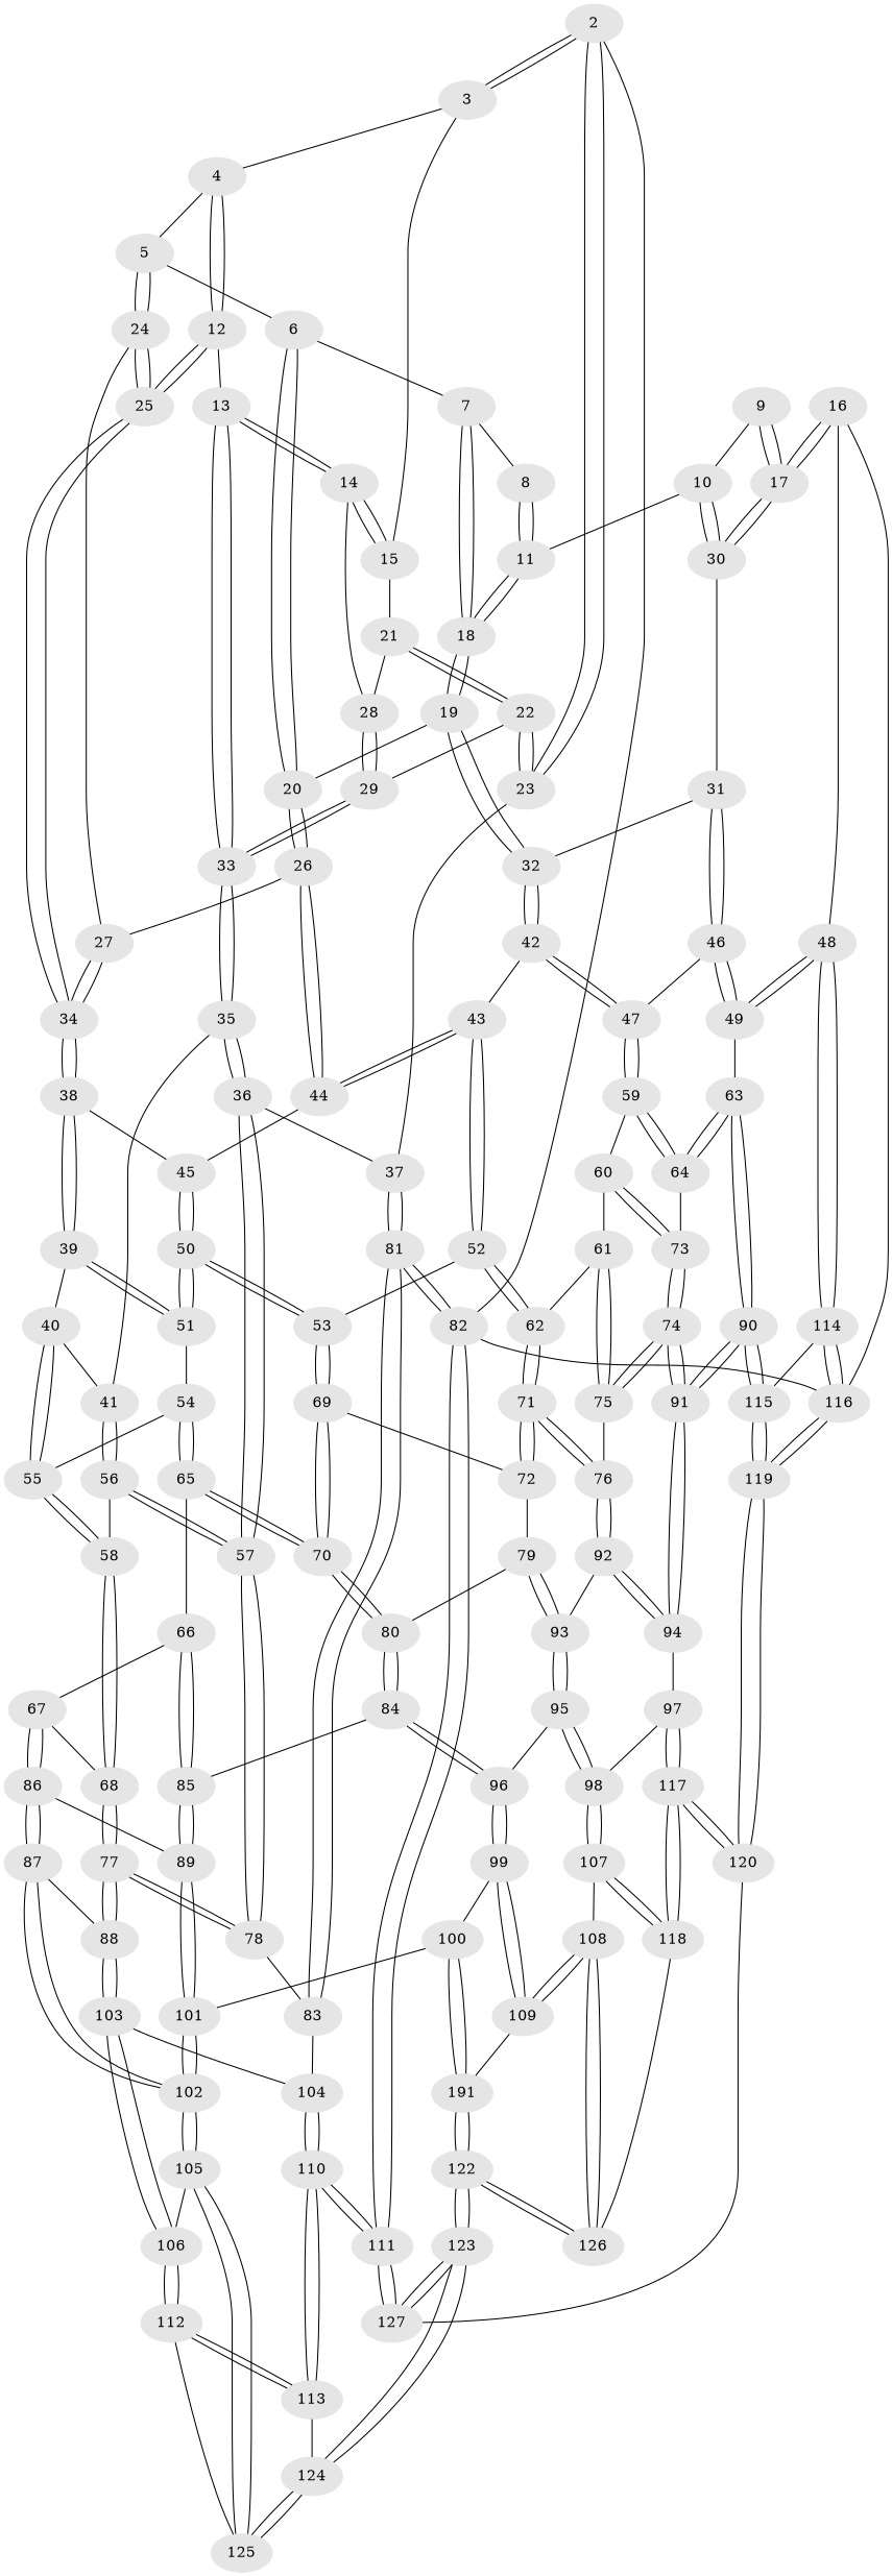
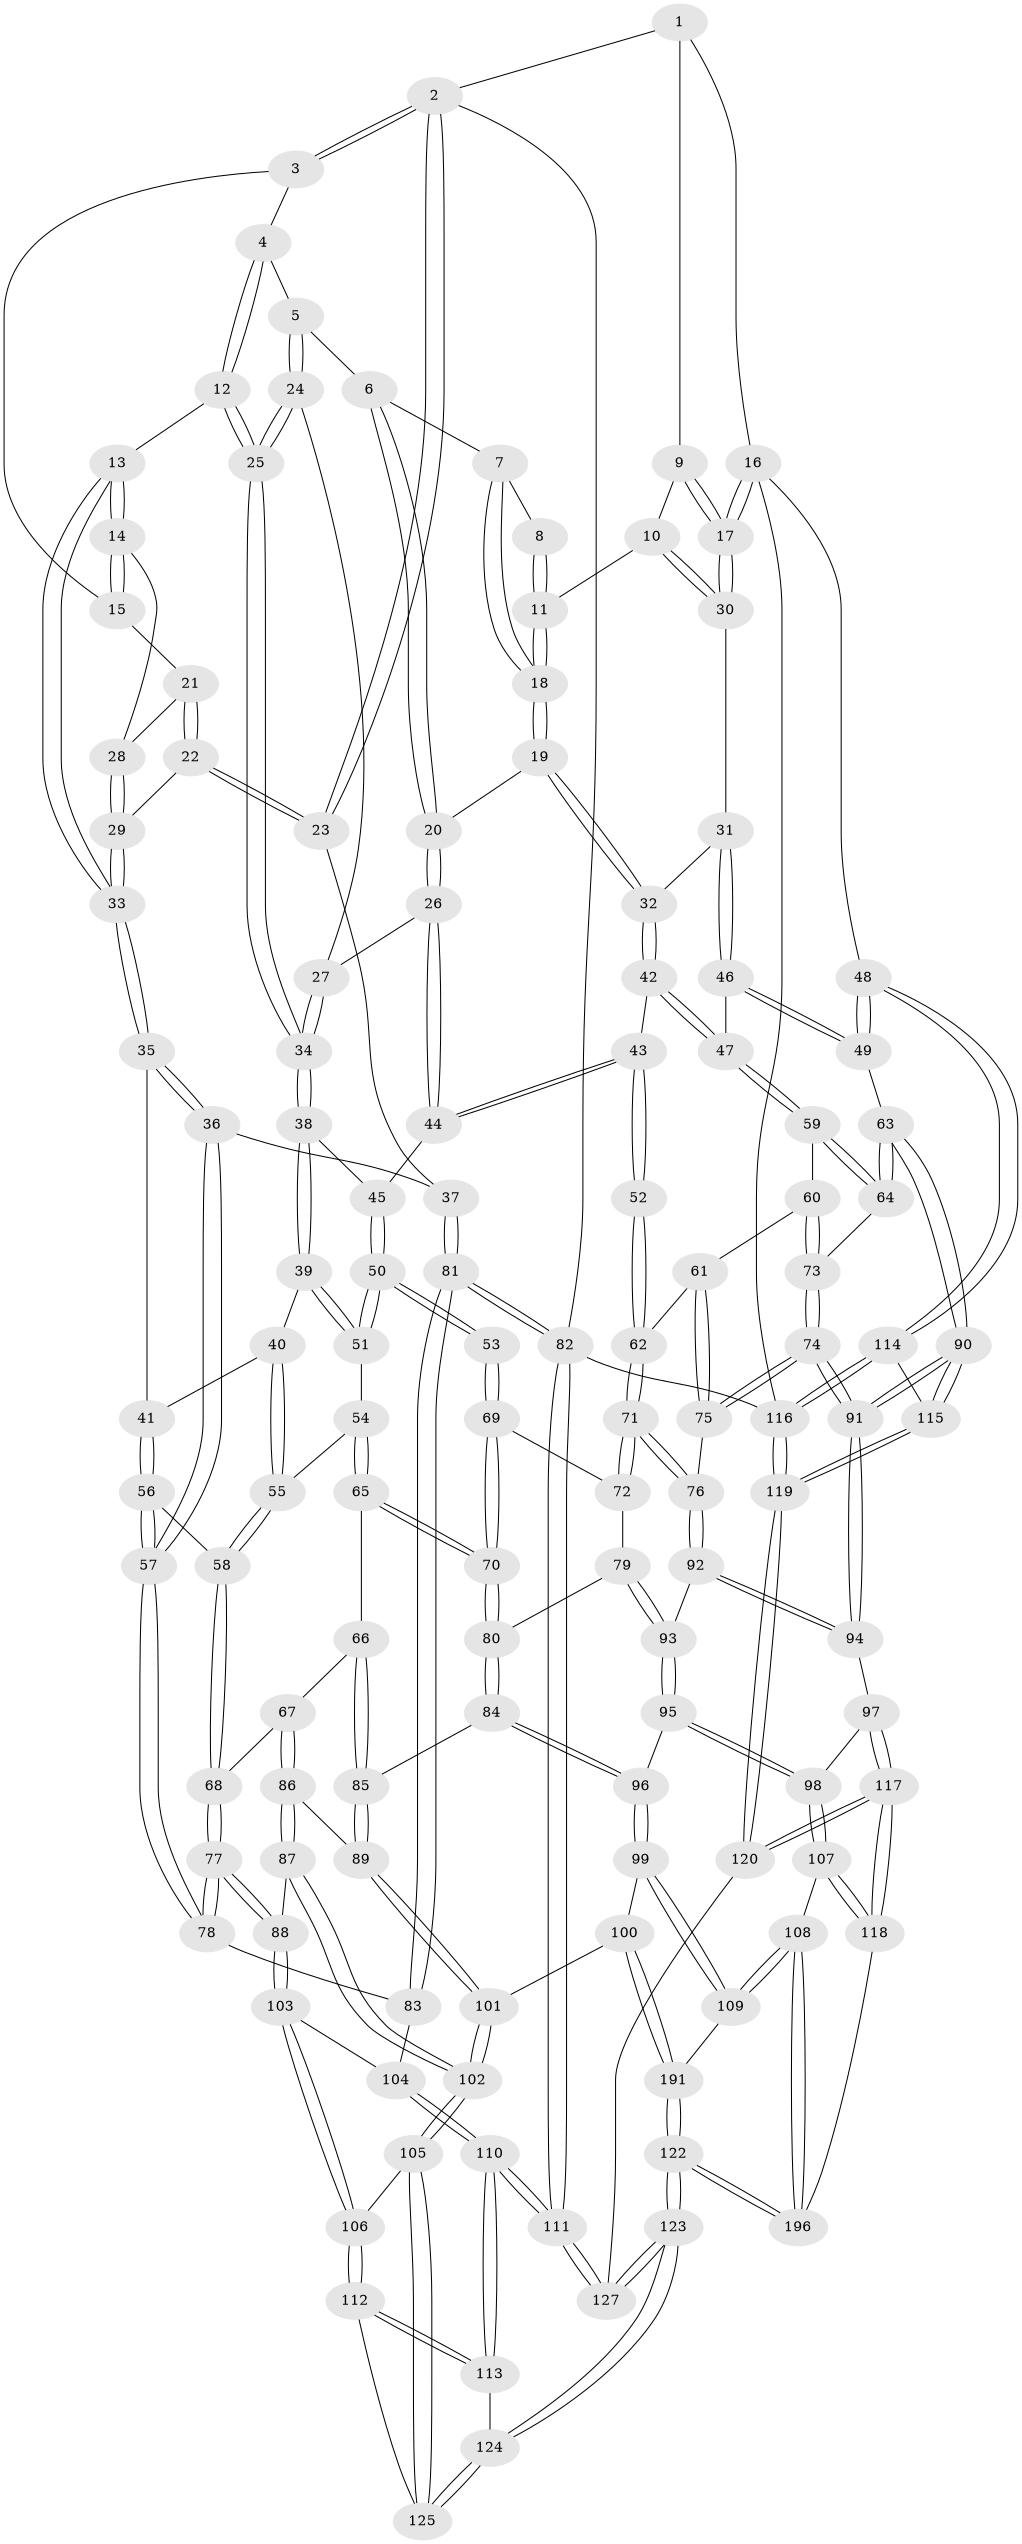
  graph {
    node [color=gray90 style=filled]
+   1
    2
    9
    16
    3
    23
    82
    10
    17
    48
    116
    4
    15
    37
    111
    5
    12
    21
    6
    24
    13
    25
    7
    20
    27
    8
    18
    26
    11
    19
    30
    31
    14
    33
    34
    28
    35
    29
    22
    49
    114
    119
    32
    42
    44
    81
    38
    45
    46
    47
    43
    36
    41
    39
    57
    56
    78
    83
    40
    51
    50
    55
    54
    58
    52
    59
    53
    62
    63
    60
    64
    115
    90
    69
    65
    71
    70
    72
    66
    68
    77
    61
    73
    75
    74
    76
    91
    67
    85
    80
    86
    89
    87
    88
    79
    84
    92
    93
    94
    103
    104
    95
    96
    127
    110
    99
    101
    102
    105
    106
    97
    98
    117
    107
    100
    109
    118
    120
    108
    n120 [label=191]
    122
    125
    112
    113
-   126
+   126 [label=196]
    124
    123
+   1 -- 2
+   1 -- 9
+   1 -- 16
    2 -- 3
    2 -- 3
    2 -- 23
    2 -- 23
    2 -- 82
    9 -- 10
    9 -- 17
    9 -- 17
    16 -- 17
    16 -- 17
    16 -- 48
    16 -- 116
    3 -- 4
    3 -- 15
    23 -- 37
    82 -- 116
    82 -- 111
    82 -- 111
    10 -- 11
    10 -- 30
    10 -- 30
    17 -- 30
    17 -- 30
    48 -- 49
    48 -- 49
    48 -- 114
    48 -- 114
    116 -- 119
    116 -- 119
    4 -- 5
    4 -- 12
    4 -- 12
    15 -- 21
    37 -- 81
    37 -- 81
    111 -- 127
    111 -- 127
    5 -- 6
    5 -- 24
    5 -- 24
    12 -- 13
    12 -- 25
    12 -- 25
    21 -- 28
    21 -- 22
    21 -- 22
    6 -- 7
    6 -- 20
    6 -- 20
    24 -- 25
    24 -- 25
    24 -- 27
    13 -- 14
    13 -- 14
    13 -- 33
    13 -- 33
    25 -- 34
    25 -- 34
    7 -- 8
    7 -- 18
    7 -- 18
    20 -- 26
    20 -- 26
    27 -- 34
    27 -- 34
    8 -- 11
    8 -- 11
    18 -- 19
    18 -- 19
    26 -- 27
    26 -- 44
    26 -- 44
    11 -- 18
    11 -- 18
    19 -- 20
    19 -- 32
    19 -- 32
    30 -- 31
    31 -- 32
    31 -- 46
    31 -- 46
    14 -- 15
    14 -- 15
    14 -- 28
    33 -- 35
    33 -- 35
    34 -- 38
    34 -- 38
    28 -- 29
    28 -- 29
    35 -- 36
    35 -- 36
    35 -- 41
    29 -- 33
    29 -- 33
    22 -- 23
    22 -- 23
    22 -- 29
    49 -- 63
    114 -- 116
    114 -- 116
    114 -- 115
    119 -- 120
    119 -- 120
    32 -- 42
    32 -- 42
    42 -- 47
    42 -- 47
    42 -- 43
    44 -- 45
    81 -- 82
    81 -- 82
    81 -- 83
    81 -- 83
    38 -- 45
    38 -- 39
    38 -- 39
    45 -- 50
    45 -- 50
    46 -- 49
    46 -- 49
    46 -- 47
    47 -- 59
    47 -- 59
    43 -- 44
    43 -- 44
    43 -- 52
    43 -- 52
    36 -- 37
    36 -- 57
    36 -- 57
    41 -- 56
    41 -- 56
    39 -- 40
    39 -- 51
    39 -- 51
    57 -- 78
    57 -- 78
    56 -- 57
    56 -- 57
    56 -- 58
    78 -- 83
    83 -- 104
    40 -- 41
    40 -- 55
    40 -- 55
    51 -- 54
    50 -- 51
    50 -- 51
    50 -- 53
    50 -- 53
    55 -- 58
    55 -- 58
    54 -- 55
    54 -- 65
    54 -- 65
    58 -- 68
    58 -- 68
-   52 -- 53
    52 -- 62
    52 -- 62
    59 -- 60
    59 -- 64
    59 -- 64
    53 -- 69
    53 -- 69
    62 -- 71
    62 -- 71
    63 -- 64
    63 -- 64
    63 -- 90
    63 -- 90
    60 -- 61
    60 -- 73
    60 -- 73
    64 -- 73
    115 -- 119
    115 -- 119
    90 -- 115
    90 -- 115
    90 -- 91
    90 -- 91
    69 -- 70
    69 -- 70
    69 -- 72
    65 -- 70
    65 -- 70
    65 -- 66
    71 -- 72
    71 -- 72
    71 -- 76
    71 -- 76
    70 -- 80
    70 -- 80
    72 -- 79
    66 -- 67
    66 -- 85
    66 -- 85
    68 -- 77
    68 -- 77
    77 -- 78
    77 -- 78
    77 -- 88
    77 -- 88
    61 -- 62
    61 -- 75
    61 -- 75
    73 -- 74
    73 -- 74
    75 -- 76
    74 -- 75
    74 -- 75
    74 -- 91
    74 -- 91
    76 -- 92
    76 -- 92
    91 -- 94
    91 -- 94
    67 -- 68
    67 -- 86
    67 -- 86
    85 -- 89
    85 -- 89
    80 -- 84
    80 -- 84
    86 -- 89
    86 -- 87
    86 -- 87
    89 -- 101
    89 -- 101
    87 -- 88
    87 -- 102
    87 -- 102
    88 -- 103
    88 -- 103
    79 -- 80
    79 -- 93
    79 -- 93
    84 -- 85
    84 -- 96
    84 -- 96
    92 -- 93
    92 -- 94
    92 -- 94
    93 -- 95
    93 -- 95
    94 -- 97
    103 -- 104
    103 -- 106
    103 -- 106
    104 -- 110
    104 -- 110
    95 -- 96
    95 -- 98
    95 -- 98
    96 -- 99
    96 -- 99
    110 -- 111
    110 -- 111
    110 -- 113
    110 -- 113
    99 -- 100
    99 -- 109
    99 -- 109
    101 -- 102
    101 -- 102
    102 -- 105
    102 -- 105
    105 -- 106
    105 -- 125
    105 -- 125
    106 -- 112
    106 -- 112
    97 -- 98
    97 -- 117
    97 -- 117
    98 -- 107
    98 -- 107
    117 -- 118
    117 -- 118
    117 -- 120
    117 -- 120
    107 -- 118
    107 -- 118
    107 -- 108
    100 -- 101
    100 -- n120
    100 -- n120
    109 -- n120
    118 -- 126
    120 -- 127
    108 -- 109
    108 -- 109
    108 -- 126
    108 -- 126
    n120 -- 122
    n120 -- 122
    122 -- 126
    122 -- 126
    122 -- 123
    122 -- 123
    112 -- 125
    112 -- 113
    112 -- 113
    113 -- 124
    124 -- 125
    124 -- 125
    123 -- 127
    123 -- 127
    123 -- 124
    123 -- 124
  }
